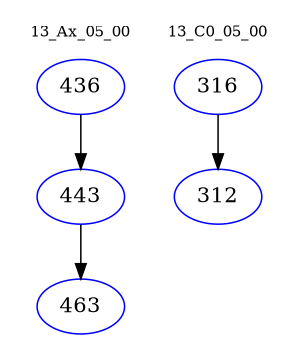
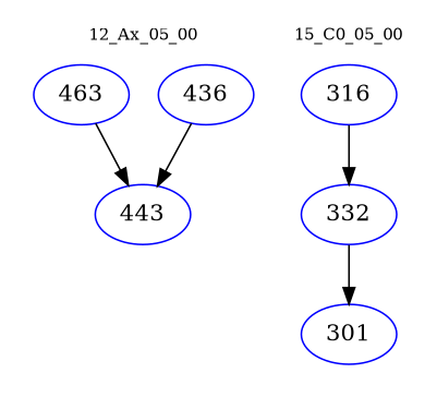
  digraph {
    fontname="DejaVu Serif"
    node [color=blue fontname="DejaVu Serif"]
    edge [color=black fontname="DejaVu Serif"]
    n1 [label=443]
    n2 [label=436]
    n3 [label=463]
-   n4 [label=312]
+   n4 [label=332]
+   n5 [label=301]
    n6 [label=316]
    subgraph cluster_1 {
      color=white
      fontsize=10
-     label="13_Ax_05_00"
+     label="12_Ax_05_00"
      n1
      n2
      n3
    }
    subgraph cluster_2 {
      color=white
      fontsize=10
-     label="13_C0_05_00"
+     label="15_C0_05_00"
      n4
+     n5
      n6
    }
-   n1 -> n3
+   n3 -> n1
    n2 -> n1
+   n4 -> n5
    n6 -> n4
  }
